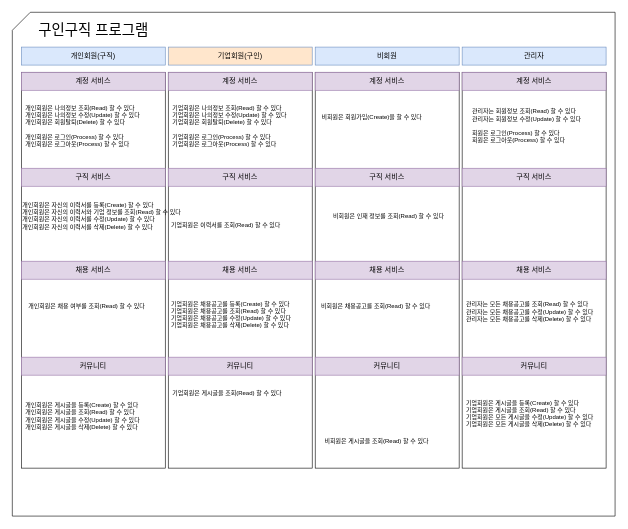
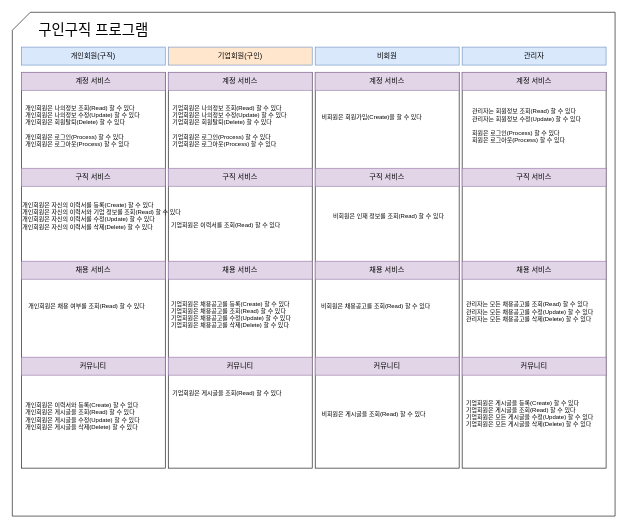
  <mxCell id="0" />
  <mxCell id="1" parent="0" />
  <mxCell id="2" value="" style="shape=card;whiteSpace=wrap;html=1;" parent="1" vertex="1"><mxGeometry x="20" y="20" width="1005" height="840" as="geometry" /></mxCell>
  <mxCell id="3" value="" style="rounded=0;whiteSpace=wrap;html=1;" parent="1" vertex="1"><mxGeometry x="770" y="120" width="240" height="660" as="geometry" /></mxCell>
  <mxCell id="4" value="" style="rounded=0;whiteSpace=wrap;html=1;" parent="1" vertex="1"><mxGeometry x="525" y="120" width="240" height="660" as="geometry" /></mxCell>
  <mxCell id="5" value="" style="rounded=0;whiteSpace=wrap;html=1;" parent="1" vertex="1"><mxGeometry x="280" y="120" width="240" height="660" as="geometry" /></mxCell>
  <mxCell id="6" value="" style="rounded=0;whiteSpace=wrap;html=1;" parent="1" vertex="1"><mxGeometry x="35" y="120" width="240" height="660" as="geometry" /></mxCell>
  <mxCell id="7" value="계정 서비스" style="rounded=0;whiteSpace=wrap;html=1;fillColor=#e1d5e7;strokeColor=#9673a6;" parent="1" vertex="1"><mxGeometry x="35" y="120" width="240" height="30" as="geometry" /></mxCell>
  <mxCell id="8" value="계정 서비스" style="rounded=0;whiteSpace=wrap;html=1;fillColor=#e1d5e7;strokeColor=#9673a6;" parent="1" vertex="1"><mxGeometry x="280" y="120" width="240" height="30" as="geometry" /></mxCell>
  <mxCell id="9" value="계정 서비스" style="rounded=0;whiteSpace=wrap;html=1;fillColor=#e1d5e7;strokeColor=#9673a6;" parent="1" vertex="1"><mxGeometry x="525" y="120" width="240" height="30" as="geometry" /></mxCell>
  <mxCell id="10" value="계정 서비스" style="rounded=0;whiteSpace=wrap;html=1;fillColor=#e1d5e7;strokeColor=#9673a6;" parent="1" vertex="1"><mxGeometry x="770" y="120" width="240" height="30" as="geometry" /></mxCell>
  <mxCell id="11" value="구직 서비스" style="rounded=0;whiteSpace=wrap;html=1;fillColor=#e1d5e7;strokeColor=#9673a6;" parent="1" vertex="1"><mxGeometry x="35" y="280" width="240" height="30" as="geometry" /></mxCell>
  <mxCell id="12" value="구직 서비스" style="rounded=0;whiteSpace=wrap;html=1;fillColor=#e1d5e7;strokeColor=#9673a6;" parent="1" vertex="1"><mxGeometry x="280" y="280" width="240" height="30" as="geometry" /></mxCell>
  <mxCell id="13" value="구직 서비스" style="rounded=0;whiteSpace=wrap;html=1;fillColor=#e1d5e7;strokeColor=#9673a6;" parent="1" vertex="1"><mxGeometry x="525" y="280" width="240" height="30" as="geometry" /></mxCell>
  <mxCell id="14" value="구직 서비스" style="rounded=0;whiteSpace=wrap;html=1;fillColor=#e1d5e7;strokeColor=#9673a6;" parent="1" vertex="1"><mxGeometry x="770" y="280" width="240" height="30" as="geometry" /></mxCell>
  <mxCell id="15" value="채용 서비스" style="rounded=0;whiteSpace=wrap;html=1;fillColor=#e1d5e7;strokeColor=#9673a6;" parent="1" vertex="1"><mxGeometry x="35" y="435" width="240" height="30" as="geometry" /></mxCell>
  <mxCell id="16" value="채용 &lt;span style=&quot;background-color: transparent; color: light-dark(rgb(0, 0, 0), rgb(255, 255, 255));&quot;&gt;서비스&lt;/span&gt;" style="rounded=0;whiteSpace=wrap;html=1;fillColor=#e1d5e7;strokeColor=#9673a6;" parent="1" vertex="1"><mxGeometry x="280" y="435" width="240" height="30" as="geometry" /></mxCell>
  <mxCell id="17" value="채용 서비스" style="rounded=0;whiteSpace=wrap;html=1;fillColor=#e1d5e7;strokeColor=#9673a6;" parent="1" vertex="1"><mxGeometry x="525" y="435" width="240" height="30" as="geometry" /></mxCell>
  <mxCell id="18" value="채용 서비스" style="rounded=0;whiteSpace=wrap;html=1;fillColor=#e1d5e7;strokeColor=#9673a6;" parent="1" vertex="1"><mxGeometry x="770" y="435" width="240" height="30" as="geometry" /></mxCell>
  <mxCell id="19" value="&lt;font style=&quot;font-size: 24px;&quot;&gt;구인구직 프로그램&lt;/font&gt;" style="text;html=1;align=center;verticalAlign=middle;resizable=0;points=[];autosize=1;strokeColor=none;fillColor=none;" parent="1" vertex="1"><mxGeometry x="50" y="30" width="210" height="40" as="geometry" /></mxCell>
  <mxCell id="20" value="사서" style="text;html=1;align=center;verticalAlign=middle;resizable=0;points=[];autosize=1;strokeColor=none;fillColor=none;" parent="1" vertex="1"><mxGeometry x="285" y="78" width="50" height="30" as="geometry" /></mxCell>
  <mxCell id="21" value="비회원" style="text;html=1;align=center;verticalAlign=middle;resizable=0;points=[];autosize=1;strokeColor=none;fillColor=none;" parent="1" vertex="1"><mxGeometry x="555" y="78" width="60" height="30" as="geometry" /></mxCell>
  <mxCell id="22" value="회원" style="text;html=1;align=center;verticalAlign=middle;resizable=0;points=[];autosize=1;strokeColor=none;fillColor=none;" parent="1" vertex="1"><mxGeometry x="35" y="78" width="50" height="30" as="geometry" /></mxCell>
  <mxCell id="23" value="관리자" style="text;html=1;align=center;verticalAlign=middle;resizable=0;points=[];autosize=1;strokeColor=none;fillColor=none;" parent="1" vertex="1"><mxGeometry x="835" y="78" width="60" height="30" as="geometry" /></mxCell>
  <mxCell id="24" value="&lt;div&gt;&lt;span style=&quot;background-color: transparent; color: light-dark(rgb(0, 0, 0), rgb(255, 255, 255));&quot;&gt;개인회원은 나의정보 조회(Read) 할 수 있다&lt;/span&gt;&lt;/div&gt;&lt;div&gt;개인회원은 나의정보 수정(Update) 할 수 있다&lt;/div&gt;&lt;div&gt;개인회원은 회원탈퇴(Delete) 할 수 있다&lt;/div&gt;&lt;div&gt;&lt;br&gt;&lt;/div&gt;&lt;div&gt;개인회원은 로그인(Process) 할 수 있다&lt;/div&gt;&lt;div&gt;개인회원은 로그아웃&lt;span style=&quot;background-color: transparent; color: light-dark(rgb(0, 0, 0), rgb(255, 255, 255));&quot;&gt;(Process)&lt;/span&gt;&lt;span style=&quot;background-color: transparent; color: light-dark(rgb(0, 0, 0), rgb(255, 255, 255));&quot;&gt;&amp;nbsp;할 수 있다&lt;/span&gt;&lt;/div&gt;&lt;div&gt;&lt;br&gt;&lt;/div&gt;" style="text;html=1;align=left;verticalAlign=middle;resizable=0;points=[];autosize=1;strokeColor=none;fillColor=none;fontSize=10;" parent="1" vertex="1"><mxGeometry x="40" y="165" width="210" height="100" as="geometry" /></mxCell>
  <mxCell id="25" value="&lt;br&gt;&lt;div&gt;비회원은 회원가입(Create)을 할 수 있다&lt;/div&gt;&lt;div&gt;&lt;br&gt;&lt;/div&gt;" style="text;html=1;align=left;verticalAlign=middle;resizable=0;points=[];autosize=1;strokeColor=none;fillColor=none;fontSize=10;" parent="1" vertex="1"><mxGeometry x="534" y="170" width="190" height="50" as="geometry" /></mxCell>
  <mxCell id="26" value="&lt;div&gt;&lt;span style=&quot;background-color: transparent; color: light-dark(rgb(0, 0, 0), rgb(255, 255, 255));&quot;&gt;기업회원은 나의정보 조회(Read) 할 수 있다&lt;/span&gt;&lt;/div&gt;&lt;div&gt;&lt;span style=&quot;background-color: transparent; color: light-dark(rgb(0, 0, 0), rgb(255, 255, 255));&quot;&gt;기업회원은&amp;nbsp;&lt;/span&gt;나의정보 수정(Update) 할 수 있다&lt;/div&gt;&lt;div&gt;&lt;span style=&quot;background-color: transparent; color: light-dark(rgb(0, 0, 0), rgb(255, 255, 255));&quot;&gt;기업회원은&amp;nbsp;&lt;/span&gt;회원탈퇴(Delete) 할 수 있다&lt;/div&gt;&lt;div&gt;&lt;br&gt;&lt;/div&gt;&lt;div&gt;&lt;span style=&quot;background-color: transparent; color: light-dark(rgb(0, 0, 0), rgb(255, 255, 255));&quot;&gt;기업회원은&amp;nbsp;&lt;/span&gt;로그인(Process) 할 수 있다&lt;/div&gt;&lt;div&gt;&lt;span style=&quot;background-color: transparent; color: light-dark(rgb(0, 0, 0), rgb(255, 255, 255));&quot;&gt;기업회원은&amp;nbsp;&lt;/span&gt;로그아웃&lt;span style=&quot;background-color: transparent; color: light-dark(rgb(0, 0, 0), rgb(255, 255, 255));&quot;&gt;(Process)&lt;/span&gt;&lt;span style=&quot;background-color: transparent; color: light-dark(rgb(0, 0, 0), rgb(255, 255, 255));&quot;&gt;&amp;nbsp;할 수 있다&lt;/span&gt;&lt;/div&gt;&lt;div&gt;&lt;br&gt;&lt;/div&gt;" style="text;html=1;align=left;verticalAlign=middle;resizable=0;points=[];autosize=1;strokeColor=none;fillColor=none;fontSize=10;" parent="1" vertex="1"><mxGeometry x="285" y="165" width="210" height="100" as="geometry" /></mxCell>
  <mxCell id="27" value="&lt;div&gt;기업회원은 이력서를 조회(Read) 할 수 있다&lt;/div&gt;&lt;div&gt;&lt;br&gt;&lt;/div&gt;" style="text;html=1;align=left;verticalAlign=middle;resizable=0;points=[];autosize=1;strokeColor=none;fillColor=none;fontSize=10;" parent="1" vertex="1"><mxGeometry x="283" y="360" width="210" height="40" as="geometry" /></mxCell>
  <mxCell id="28" value="개인회원(구직)" style="rounded=0;whiteSpace=wrap;html=1;fillColor=#dae8fc;strokeColor=#6c8ebf;" parent="1" vertex="1"><mxGeometry x="35" y="78" width="240" height="30" as="geometry" /></mxCell>
  <mxCell id="29" value="기업회원(구인)" style="rounded=0;whiteSpace=wrap;html=1;fillColor=#ffe6cc;strokeColor=#6c8ebf;" parent="1" vertex="1"><mxGeometry x="280" y="78" width="240" height="30" as="geometry" /></mxCell>
  <mxCell id="30" value="관리자" style="rounded=0;whiteSpace=wrap;html=1;fillColor=#dae8fc;strokeColor=#6c8ebf;" parent="1" vertex="1"><mxGeometry x="770" y="78" width="240" height="30" as="geometry" /></mxCell>
  <mxCell id="31" value="비회원" style="rounded=0;whiteSpace=wrap;html=1;fillColor=#dae8fc;strokeColor=#6c8ebf;" parent="1" vertex="1"><mxGeometry x="525" y="78" width="240" height="30" as="geometry" /></mxCell>
  <mxCell id="32" value="&lt;div&gt;&lt;span style=&quot;background-color: transparent; color: light-dark(rgb(0, 0, 0), rgb(255, 255, 255));&quot;&gt;관리자는 회원정보 조회(Read) 할 수 있다&lt;/span&gt;&lt;/div&gt;&lt;div&gt;관리자는 회원정보 수정(Update) 할 수 있다&lt;/div&gt;&lt;div&gt;&lt;br&gt;&lt;/div&gt;&lt;div&gt;회원은 로그인(Process) 할 수 있다&lt;/div&gt;&lt;div&gt;회원은 로그아웃&lt;span style=&quot;background-color: transparent; color: light-dark(rgb(0, 0, 0), rgb(255, 255, 255));&quot;&gt;(Process)&lt;/span&gt;&lt;span style=&quot;background-color: transparent; color: light-dark(rgb(0, 0, 0), rgb(255, 255, 255));&quot;&gt;&amp;nbsp;할 수 있다&lt;/span&gt;&lt;/div&gt;&lt;div&gt;&lt;br&gt;&lt;/div&gt;" style="text;html=1;align=left;verticalAlign=middle;resizable=0;points=[];autosize=1;strokeColor=none;fillColor=none;fontSize=10;" parent="1" vertex="1"><mxGeometry x="785" y="170" width="210" height="90" as="geometry" /></mxCell>
  <mxCell id="33" value="&lt;div&gt;&lt;span style=&quot;background-color: transparent; color: light-dark(rgb(0, 0, 0), rgb(255, 255, 255));&quot;&gt;&lt;font&gt;개인회원은 자신의 이력서를 등록(Create) 할 수 있다&lt;/font&gt;&lt;/span&gt;&lt;/div&gt;&lt;div&gt;&lt;span style=&quot;background-color: transparent; color: light-dark(rgb(0, 0, 0), rgb(255, 255, 255));&quot;&gt;&lt;font&gt;개인회원은 자신의 이력서와 기업 정보를 조회(Read) 할 수 있다&lt;/font&gt;&lt;/span&gt;&lt;/div&gt;&lt;div&gt;&lt;font&gt;개인회원은 자신의 이력서를 수정(Update) 할 수 있다&lt;/font&gt;&lt;/div&gt;&lt;div&gt;&lt;font&gt;개인회원은 자신의 이력서를 삭제(Delete) 할 수 있다&lt;/font&gt;&lt;/div&gt;&lt;div&gt;&lt;br&gt;&lt;/div&gt;" style="text;html=1;align=left;verticalAlign=middle;resizable=0;points=[];autosize=1;strokeColor=none;fillColor=none;fontSize=10;" parent="1" vertex="1"><mxGeometry x="35" y="330" width="290" height="70" as="geometry" /></mxCell>
  <mxCell id="34" value="&lt;div&gt;&lt;br&gt;&lt;/div&gt;&lt;div&gt;&lt;span style=&quot;background-color: transparent; color: light-dark(rgb(0, 0, 0), rgb(255, 255, 255));&quot;&gt;개인회원은 채용 여부를 조회&lt;/span&gt;&lt;span style=&quot;background-color: transparent; color: light-dark(rgb(0, 0, 0), rgb(255, 255, 255));&quot;&gt;(Read) 할 수 있다&lt;/span&gt;&lt;/div&gt;&lt;div&gt;&lt;br&gt;&lt;/div&gt;" style="text;html=1;align=left;verticalAlign=middle;resizable=0;points=[];autosize=1;strokeColor=none;fillColor=none;fontSize=10;" parent="1" vertex="1"><mxGeometry x="45" y="485" width="220" height="50" as="geometry" /></mxCell>
  <mxCell id="35" value="&lt;div&gt;&lt;span style=&quot;background-color: transparent; color: light-dark(rgb(0, 0, 0), rgb(255, 255, 255));&quot;&gt;관리자는 모든 채용공고를 조회(Read) 할 수 있다&lt;/span&gt;&lt;/div&gt;&lt;div&gt;관리자는 모든 채용공고를 수정(Update) 할 수 있다&lt;/div&gt;&lt;div&gt;관리자는 모든 채용공고를 삭제(Delete) 할 수 있다&lt;/div&gt;&lt;div&gt;&lt;br&gt;&lt;/div&gt;" style="text;html=1;align=left;verticalAlign=middle;resizable=0;points=[];autosize=1;strokeColor=none;fillColor=none;fontSize=10;" parent="1" vertex="1"><mxGeometry x="775" y="495" width="240" height="60" as="geometry" /></mxCell>
  <mxCell id="36" value="&lt;div&gt;&lt;br&gt;&lt;/div&gt;&lt;div&gt;&lt;span style=&quot;background-color: transparent; color: light-dark(rgb(0, 0, 0), rgb(255, 255, 255));&quot;&gt;비회원은 채용공고를 조회(Read) 할 수 있다&lt;/span&gt;&lt;/div&gt;&lt;div&gt;&lt;br&gt;&lt;/div&gt;" style="text;html=1;align=left;verticalAlign=middle;resizable=0;points=[];autosize=1;strokeColor=none;fillColor=none;fontSize=10;" parent="1" vertex="1"><mxGeometry x="533" y="485" width="210" height="50" as="geometry" /></mxCell>
  <mxCell id="37" value="&lt;div&gt;&lt;span style=&quot;background-color: transparent; color: light-dark(rgb(0, 0, 0), rgb(255, 255, 255));&quot;&gt;기업회원은 채용공고를 등록(Create) 할 수 있다&lt;/span&gt;&lt;/div&gt;&lt;div&gt;&lt;span style=&quot;background-color: transparent; color: light-dark(rgb(0, 0, 0), rgb(255, 255, 255));&quot;&gt;기업회원은 채용공고를 조회(Read) 할 수 있다&lt;/span&gt;&lt;/div&gt;&lt;div&gt;기업회원은 채용공고를 수정(Update) 할 수 있다&lt;/div&gt;&lt;div&gt;기업회원은 채용공고를 삭제(Delete) 할 수 있다&lt;/div&gt;&lt;div&gt;&lt;br&gt;&lt;/div&gt;" style="text;html=1;align=left;verticalAlign=middle;resizable=0;points=[];autosize=1;strokeColor=none;fillColor=none;fontSize=10;" parent="1" vertex="1"><mxGeometry x="283" y="495" width="220" height="70" as="geometry" /></mxCell>
  <mxCell id="38" value="커뮤니티" style="rounded=0;whiteSpace=wrap;html=1;fillColor=#e1d5e7;strokeColor=#9673a6;" parent="1" vertex="1"><mxGeometry x="35" y="595" width="240" height="30" as="geometry" /></mxCell>
  <mxCell id="39" value="커뮤니티" style="rounded=0;whiteSpace=wrap;html=1;fillColor=#e1d5e7;strokeColor=#9673a6;" parent="1" vertex="1"><mxGeometry x="280" y="595" width="240" height="30" as="geometry" /></mxCell>
  <mxCell id="40" value="커뮤니티" style="rounded=0;whiteSpace=wrap;html=1;fillColor=#e1d5e7;strokeColor=#9673a6;" parent="1" vertex="1"><mxGeometry x="525" y="595" width="240" height="30" as="geometry" /></mxCell>
  <mxCell id="41" value="커뮤니티" style="rounded=0;whiteSpace=wrap;html=1;fillColor=#e1d5e7;strokeColor=#9673a6;" parent="1" vertex="1"><mxGeometry x="770" y="595" width="240" height="30" as="geometry" /></mxCell>
- <mxCell id="42" value="&lt;div&gt;&lt;span style=&quot;background-color: transparent; color: light-dark(rgb(0, 0, 0), rgb(255, 255, 255));&quot;&gt;개인회원은 게시글을 등록(Create) 할 수 있다&lt;/span&gt;&lt;/div&gt;&lt;div&gt;&lt;span style=&quot;background-color: transparent; color: light-dark(rgb(0, 0, 0), rgb(255, 255, 255));&quot;&gt;개인회원은&amp;nbsp;&lt;/span&gt;게시글을&lt;span style=&quot;background-color: transparent; color: light-dark(rgb(0, 0, 0), rgb(255, 255, 255));&quot;&gt;&amp;nbsp;조회(Read) 할 수 있다&lt;/span&gt;&lt;/div&gt;&lt;div&gt;&lt;span style=&quot;background-color: transparent; color: light-dark(rgb(0, 0, 0), rgb(255, 255, 255));&quot;&gt;개인회원은&amp;nbsp;&lt;/span&gt;&lt;span style=&quot;background-color: transparent; color: light-dark(rgb(0, 0, 0), rgb(255, 255, 255));&quot;&gt;게시글을&lt;/span&gt;&lt;span style=&quot;background-color: transparent; color: light-dark(rgb(0, 0, 0), rgb(255, 255, 255));&quot;&gt;&amp;nbsp;수정(Update) 할 수 있다&lt;/span&gt;&lt;/div&gt;&lt;div&gt;개인회원은&amp;nbsp;&lt;span style=&quot;background-color: transparent; color: light-dark(rgb(0, 0, 0), rgb(255, 255, 255));&quot;&gt;게시글을&lt;/span&gt;&lt;span style=&quot;background-color: transparent; color: light-dark(rgb(0, 0, 0), rgb(255, 255, 255));&quot;&gt;&amp;nbsp;&lt;/span&gt;&lt;span style=&quot;background-color: transparent; color: light-dark(rgb(0, 0, 0), rgb(255, 255, 255));&quot;&gt;삭제(Delete) 할 수 있다&lt;/span&gt;&lt;/div&gt;&lt;div&gt;&lt;br&gt;&lt;/div&gt;&lt;div&gt;&lt;br&gt;&lt;/div&gt;" style="text;html=1;align=left;verticalAlign=middle;resizable=0;points=[];autosize=1;strokeColor=none;fillColor=none;fontSize=10;" parent="1" vertex="1"><mxGeometry x="40" y="660" width="210" height="90" as="geometry" /></mxCell>
+ <mxCell id="42" value="&lt;div&gt;&lt;span style=&quot;background-color: transparent; color: light-dark(rgb(0, 0, 0), rgb(255, 255, 255));&quot;&gt;개인회원은 이력서와 등록(Create) 할 수 있다&lt;/span&gt;&lt;/div&gt;&lt;div&gt;&lt;span style=&quot;background-color: transparent; color: light-dark(rgb(0, 0, 0), rgb(255, 255, 255));&quot;&gt;개인회원은&amp;nbsp;&lt;/span&gt;게시글을&lt;span style=&quot;background-color: transparent; color: light-dark(rgb(0, 0, 0), rgb(255, 255, 255));&quot;&gt;&amp;nbsp;조회(Read) 할 수 있다&lt;/span&gt;&lt;/div&gt;&lt;div&gt;&lt;span style=&quot;background-color: transparent; color: light-dark(rgb(0, 0, 0), rgb(255, 255, 255));&quot;&gt;개인회원은&amp;nbsp;&lt;/span&gt;&lt;span style=&quot;background-color: transparent; color: light-dark(rgb(0, 0, 0), rgb(255, 255, 255));&quot;&gt;게시글을&lt;/span&gt;&lt;span style=&quot;background-color: transparent; color: light-dark(rgb(0, 0, 0), rgb(255, 255, 255));&quot;&gt;&amp;nbsp;수정(Update) 할 수 있다&lt;/span&gt;&lt;/div&gt;&lt;div&gt;개인회원은&amp;nbsp;&lt;span style=&quot;background-color: transparent; color: light-dark(rgb(0, 0, 0), rgb(255, 255, 255));&quot;&gt;게시글을&lt;/span&gt;&lt;span style=&quot;background-color: transparent; color: light-dark(rgb(0, 0, 0), rgb(255, 255, 255));&quot;&gt;&amp;nbsp;&lt;/span&gt;&lt;span style=&quot;background-color: transparent; color: light-dark(rgb(0, 0, 0), rgb(255, 255, 255));&quot;&gt;삭제(Delete) 할 수 있다&lt;/span&gt;&lt;/div&gt;&lt;div&gt;&lt;br&gt;&lt;/div&gt;&lt;div&gt;&lt;br&gt;&lt;/div&gt;" style="text;html=1;align=left;verticalAlign=middle;resizable=0;points=[];autosize=1;strokeColor=none;fillColor=none;fontSize=10;" parent="1" vertex="1"><mxGeometry x="40" y="660" width="210" height="90" as="geometry" /></mxCell>
  <mxCell id="43" value="&lt;div&gt;&lt;span style=&quot;background-color: transparent; color: light-dark(rgb(0, 0, 0), rgb(255, 255, 255));&quot;&gt;기업회원은&amp;nbsp;&lt;/span&gt;&lt;span style=&quot;background-color: transparent; color: light-dark(rgb(0, 0, 0), rgb(255, 255, 255));&quot;&gt;게시글을&lt;/span&gt;&lt;span style=&quot;background-color: transparent; color: light-dark(rgb(0, 0, 0), rgb(255, 255, 255));&quot;&gt;&amp;nbsp;조회(Read) 할 수 있다&lt;/span&gt;&lt;/div&gt;&lt;div&gt;&lt;br&gt;&lt;/div&gt;" style="text;html=1;align=left;verticalAlign=middle;resizable=0;points=[];autosize=1;strokeColor=none;fillColor=none;fontSize=10;" parent="1" vertex="1"><mxGeometry x="285" y="640" width="210" height="40" as="geometry" /></mxCell>
- <mxCell id="44" value="&lt;div&gt;&lt;br&gt;&lt;/div&gt;&lt;div&gt;&lt;span style=&quot;background-color: transparent; color: light-dark(rgb(0, 0, 0), rgb(255, 255, 255));&quot;&gt;비회원은 게시글을 조회(Read) 할 수 있다&lt;/span&gt;&lt;/div&gt;&lt;div&gt;&lt;br&gt;&lt;/div&gt;" style="text;html=1;align=left;verticalAlign=middle;resizable=0;points=[];autosize=1;strokeColor=none;fillColor=none;fontSize=10;" parent="1" vertex="1"><mxGeometry x="539" y="710" width="200" height="50" as="geometry" /></mxCell>
+ <mxCell id="44" value="&lt;div&gt;&lt;br&gt;&lt;/div&gt;&lt;div&gt;&lt;span style=&quot;background-color: transparent; color: light-dark(rgb(0, 0, 0), rgb(255, 255, 255));&quot;&gt;비회원은 게시글을 조회(Read) 할 수 있다&lt;/span&gt;&lt;/div&gt;&lt;div&gt;&lt;br&gt;&lt;/div&gt;" style="text;html=1;align=left;verticalAlign=middle;resizable=0;points=[];autosize=1;strokeColor=none;fillColor=none;fontSize=10;" parent="1" vertex="1"><mxGeometry x="534" y="665" width="200" height="50" as="geometry" /></mxCell>
  <mxCell id="45" value="&lt;div&gt;&lt;span style=&quot;background-color: transparent; color: light-dark(rgb(0, 0, 0), rgb(255, 255, 255));&quot;&gt;기업회원은 게시글을 등록(Create) 할 수 있다&lt;/span&gt;&lt;/div&gt;&lt;div&gt;&lt;span style=&quot;background-color: transparent; color: light-dark(rgb(0, 0, 0), rgb(255, 255, 255));&quot;&gt;기업회원은&amp;nbsp;&lt;/span&gt;게시글을&lt;span style=&quot;background-color: transparent; color: light-dark(rgb(0, 0, 0), rgb(255, 255, 255));&quot;&gt;&amp;nbsp;조회(Read) 할 수 있다&lt;/span&gt;&lt;/div&gt;&lt;div&gt;기업회원은 모든&amp;nbsp;&lt;span style=&quot;background-color: transparent; color: light-dark(rgb(0, 0, 0), rgb(255, 255, 255));&quot;&gt;게시글을&lt;/span&gt;&lt;span style=&quot;background-color: transparent; color: light-dark(rgb(0, 0, 0), rgb(255, 255, 255));&quot;&gt;&amp;nbsp;수정(Update) 할 수 있다&lt;/span&gt;&lt;/div&gt;&lt;div&gt;기업회원은 모든&amp;nbsp;&lt;span style=&quot;background-color: transparent; color: light-dark(rgb(0, 0, 0), rgb(255, 255, 255));&quot;&gt;게시글을&lt;/span&gt;&lt;span style=&quot;background-color: transparent; color: light-dark(rgb(0, 0, 0), rgb(255, 255, 255));&quot;&gt;&amp;nbsp;&lt;/span&gt;&lt;span style=&quot;background-color: transparent; color: light-dark(rgb(0, 0, 0), rgb(255, 255, 255));&quot;&gt;삭제(Delete) 할 수 있다&lt;/span&gt;&lt;/div&gt;&lt;div&gt;&lt;br&gt;&lt;/div&gt;" style="text;html=1;align=left;verticalAlign=middle;resizable=0;points=[];autosize=1;strokeColor=none;fillColor=none;fontSize=10;" parent="1" vertex="1"><mxGeometry x="775" y="660" width="240" height="70" as="geometry" /></mxCell>
  <mxCell id="46" value="&lt;div&gt;&lt;br&gt;&lt;/div&gt;&lt;div&gt;&lt;span style=&quot;background-color: transparent; color: light-dark(rgb(0, 0, 0), rgb(255, 255, 255));&quot;&gt;비회원은 인재 정보를 조회(Read) 할 수 있다&lt;/span&gt;&lt;/div&gt;&lt;div&gt;&lt;br&gt;&lt;/div&gt;" style="text;html=1;align=left;verticalAlign=middle;resizable=0;points=[];autosize=1;strokeColor=none;fillColor=none;fontSize=10;" parent="1" vertex="1"><mxGeometry x="553" y="335" width="210" height="50" as="geometry" /></mxCell>
